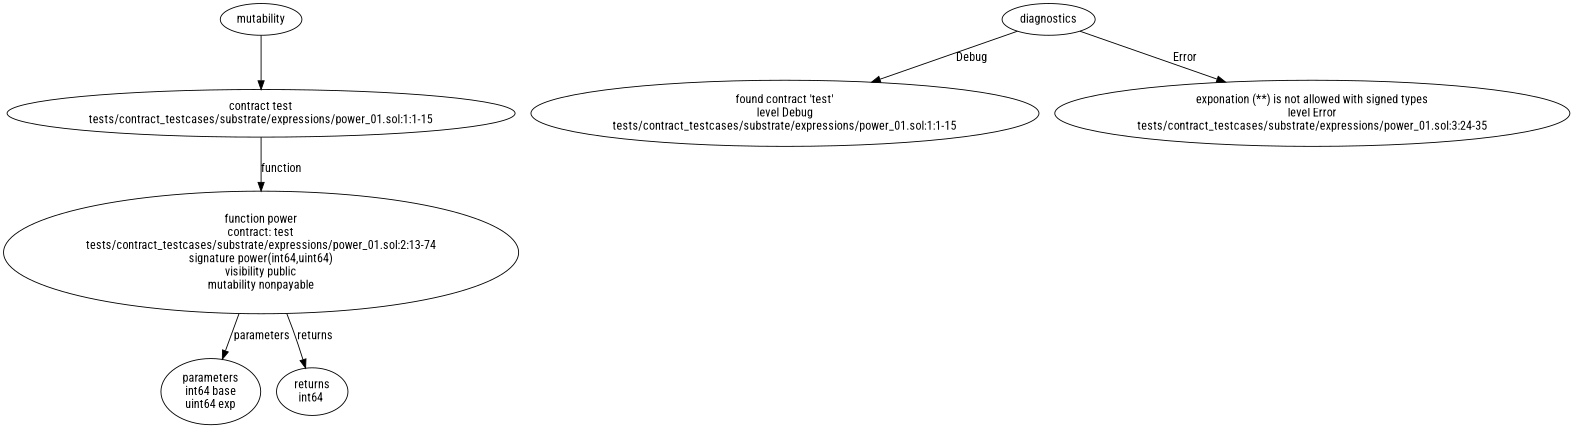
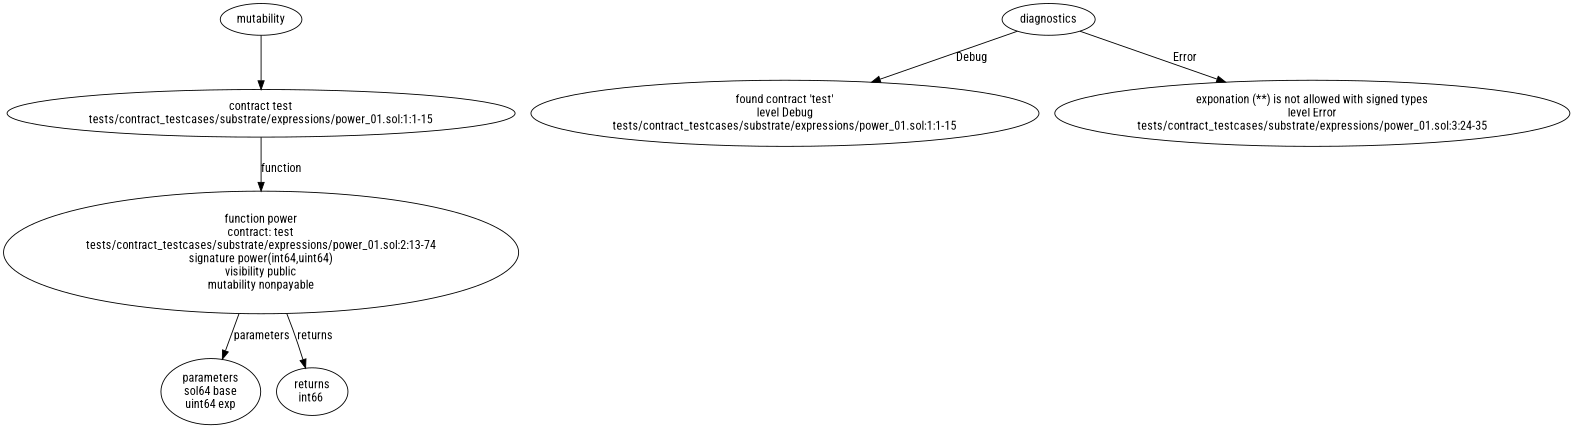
  strict digraph {
    fontname="Roboto Condensed"
    node [fontname="Roboto Condensed"]
    edge [fontname="Roboto Condensed"]
    n1 [label="contract test\ntests/contract_testcases/substrate/expressions/power_01.sol:1:1-15"]
    n2 [label="function power\ncontract: test\ntests/contract_testcases/substrate/expressions/power_01.sol:2:13-74\nsignature power(int64,uint64)\nvisibility public\nmutability nonpayable"]
-   n3 [label="parameters\nint64 base\nuint64 exp"]
-   n4 [label="returns\nint64 "]
+   n3 [label="parameters\nsol64 base\nuint64 exp"]
+   n4 [label="returns\nint66 "]
    n5 [label="found contract 'test'\nlevel Debug\ntests/contract_testcases/substrate/expressions/power_01.sol:1:1-15"]
    n6 [label="exponation (**) is not allowed with signed types\nlevel Error\ntests/contract_testcases/substrate/expressions/power_01.sol:3:24-35"]
    n7 [label=mutability]
    diagnostics
    n1 -> n2 [label=function]
    n2 -> n3 [label=parameters]
    n2 -> n4 [label=returns]
    n7 -> n1
    diagnostics -> n5 [label=Debug]
    diagnostics -> n6 [label=Error]
  }
